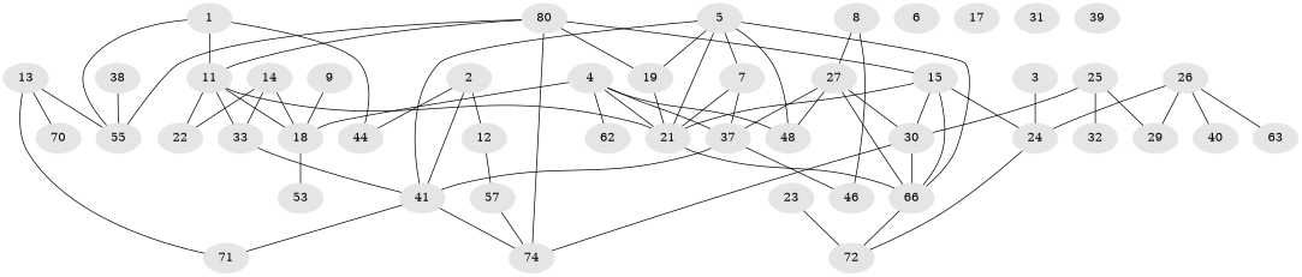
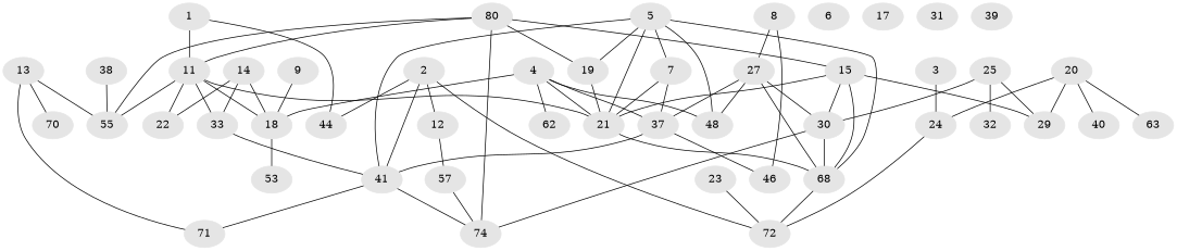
  graph {
    node [color=gray90 style=filled]
    1 [super="+54"]
    11 [super="+50"]
    44 [super="+49"]
    55 [super="+60"]
    18 [super="+28"]
    21 [super="+64"]
    22 [super="+35"]
    33
    2 [super="+36"]
    12
    41 [super="+61"]
    72 [super="+78"]
    57 [super="+75"]
    74
    71
    24 [super="+42"]
    3
    4 [super="+59"]
    37 [super="+65"]
    48
    62
    53
-   66 [super="+68"]
+   66 [super="+68" label=68]
    46
    5 [super="+58"]
    7
    19 [super="+73"]
    6
    8 [super="+45"]
    27 [super="+47"]
    30 [super="+34"]
    9 [super="+26"]
    n33 [label=80 super="+69"]
    15
    29 [super="+52"]
    13 [super="+77"]
    70
    14 [super="+56"]
    17
-   20 [super="+51" label=26]
+   20 [super="+51"]
    40
    63
    23
    25 [super="+67"]
    32
    31
    38
    39
    1 -- 11
    1 -- 44
-   1 -- 55
+   11 -- 55
    11 -- 18 [weight=2]
    11 -- 21
    11 -- 22
    11 -- 33
    18 -- 53
    21 -- 66
    33 -- 41
    2 -- 44
    2 -- 12
    2 -- 41
+   2 -- 72
    12 -- 57
    41 -- 74
    41 -- 71
    57 -- 74
    24 -- 72
    3 -- 24
    4 -- 18
    4 -- 21
    4 -- 37
    4 -- 48
    4 -- 62
    37 -- 41
    37 -- 46
    66 -- 72
    5 -- 21
    5 -- 41
    5 -- 48
    5 -- 66
    5 -- 7
    5 -- 19
    7 -- 21
    7 -- 37
    19 -- 21
    8 -- 46
    8 -- 27
    27 -- 37
    27 -- 48
    27 -- 66
    27 -- 30
    30 -- 74
    30 -- 66
    9 -- 18
    n33 -- 11
    n33 -- 55
    n33 -- 74
    n33 -- 19
    n33 -- 15
    15 -- 21
    15 -- 66
    15 -- 30
-   15 -- 24
+   15 -- 29
    13 -- 55
    13 -- 71
    13 -- 70
    14 -- 18
    14 -- 22
    14 -- 33
    20 -- 24
    20 -- 29
    20 -- 40
    20 -- 63
    23 -- 72
    25 -- 30
    25 -- 29
    25 -- 32
    38 -- 55
  }
